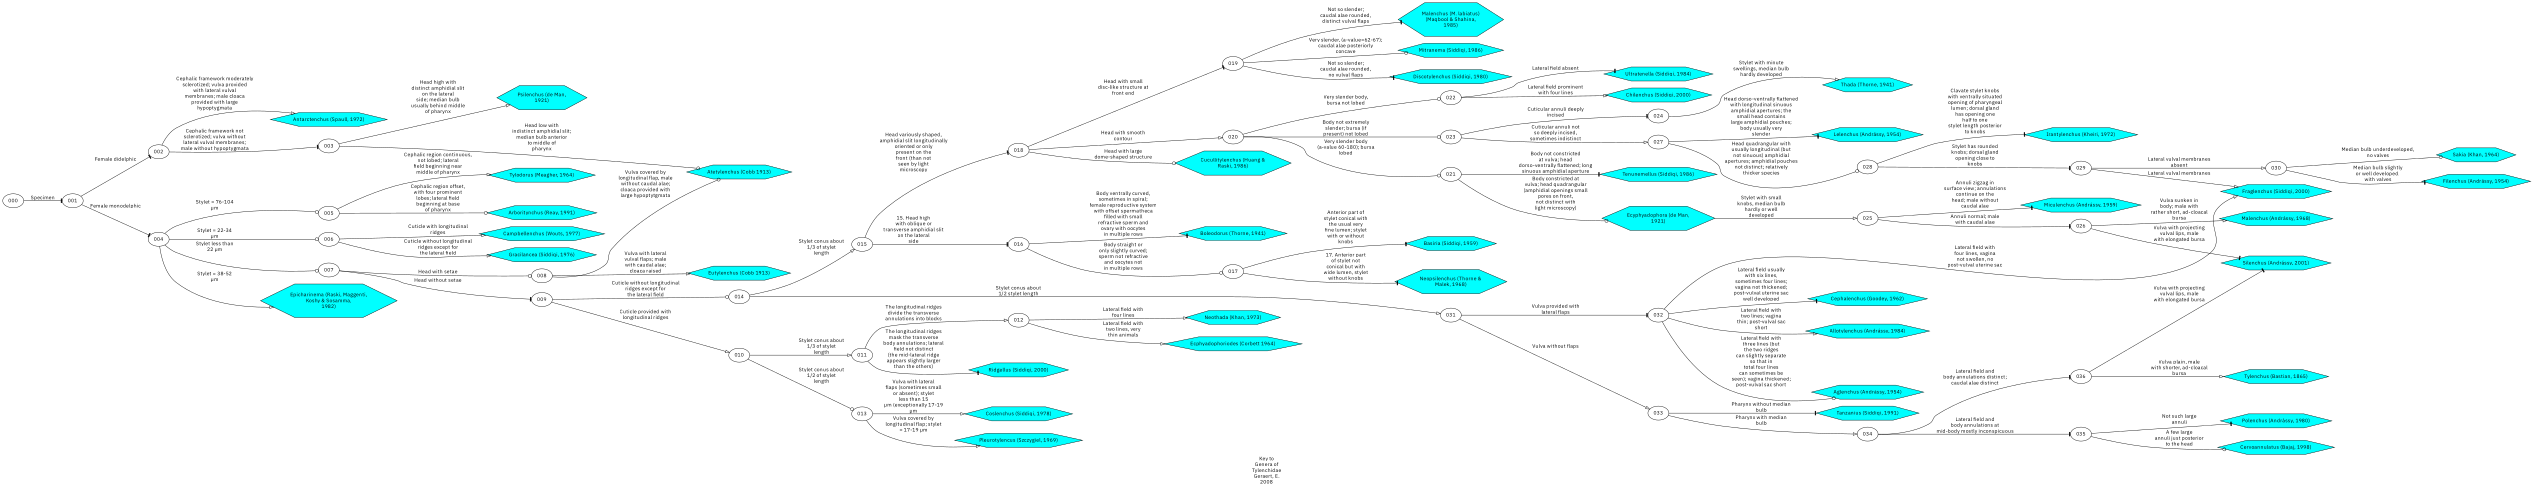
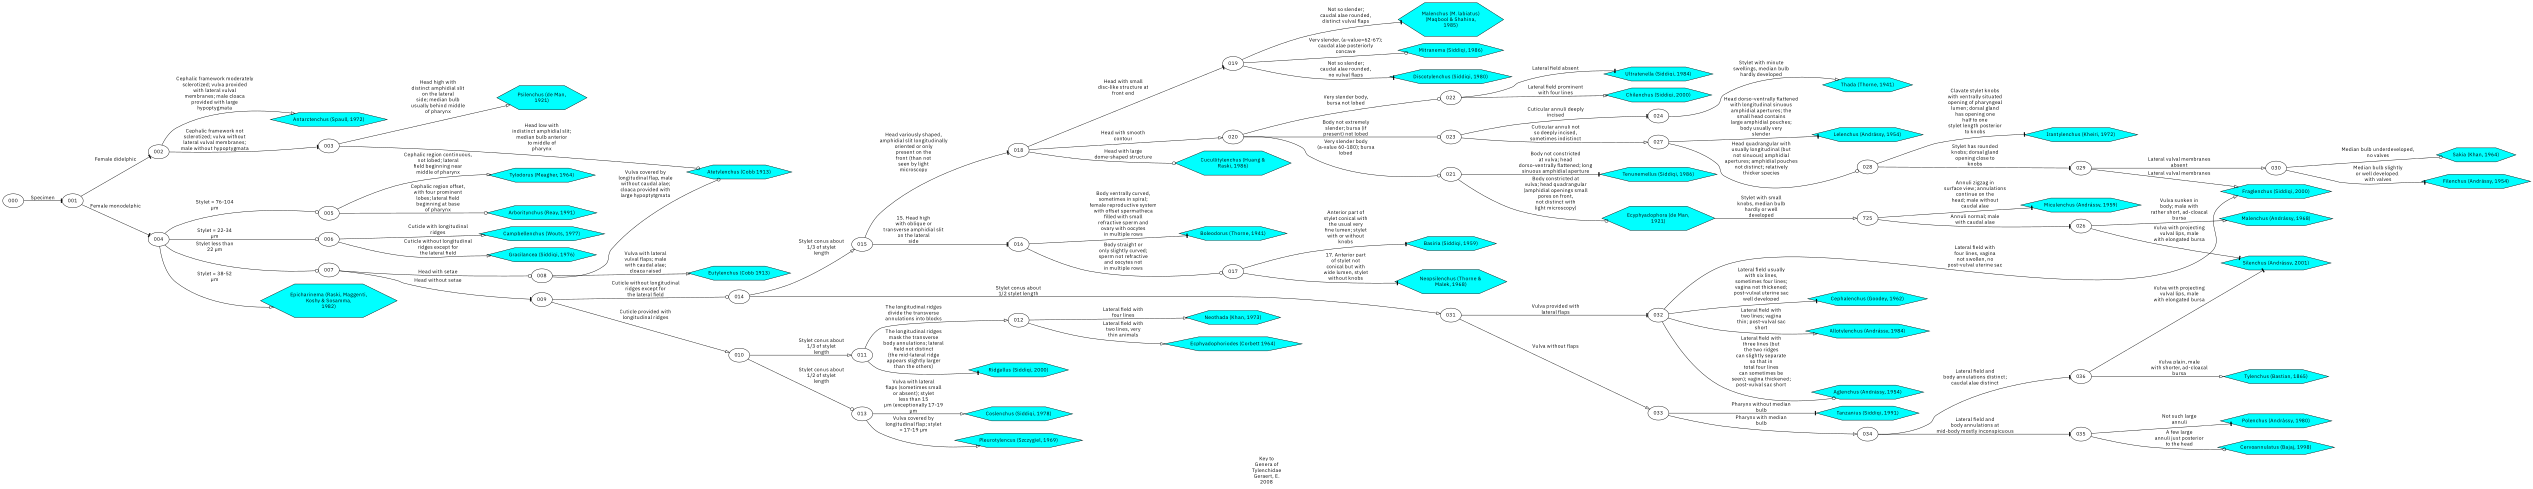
  digraph {
    fontname="IBM Plex Sans"
    label="Key to\n Genera of \nTylenchidae\n Geraert, E. \n2008"
    rankdir=LR
    remincross=True
    node [fillcolor=aqua fontname="IBM Plex Sans" shape=hexagon style=filled]
    edge [arrowhead=tee fontname="IBM Plex Sans"]
    n1 [label="Antarctenchus (Spaull, 1972)\n"]
    n2 [label="Psilenchus (de Man,\n1921)\n"]
    n3 [label="Atetylenchus (Cobb 1913)\n"]
    n4 [label="Epicharinema (Raski, Maggenti,\nKoshy & Sosamma,\n1982)\n"]
    n5 [label="Tylodorus (Meagher, 1964)\n"]
    n6 [label="Arboritynchus (Reay, 1991)\n"]
    n7 [label="Campbellenchus (Wouts, 1977)\n"]
    n8 [label="Gracilancea (Siddiqi, 1976)\n"]
    n9 [label="Eutylenchus (Cobb 1913)\n"]
    n10 [label="Ridgellus (Siddiqi, 2000)\n"]
    n11 [label="Neothada (Khan, 1973)\n"]
    n12 [label="Ecphyadophoriodes (Corbett 1964)\n"]
    n13 [label="Pleurotylencus (Szczygiel, 1969)\n"]
    n14 [label="Coslenchus (Siddiqi, 1978)\n"]
    n15 [label="Boleodorus (Thorne, 1941)\n"]
    n16 [label="Neopsilenchus (Thorne &\nMalek, 1968)\n"]
    n17 [label="Basiria (Siddiqi, 1959)\n"]
    n18 [label="Cucullitylenchus (Huang &\nRaski, 1986)\n"]
    n19 [label="Mitranema (Siddiqi, 1986)\n"]
    n20 [label="Discotylenchus (Siddiqi, 1980)\n"]
    n21 [label="Malenchus (M. labiatus)\n(Maqbool & Shahina,\n1985)\n"]
    n22 [label="Ecyphyadophora (de Man,\n1921)\n"]
-   025 [fillcolor="" shape="" style=""]
+   025 [label=725 fillcolor="" shape="" style=""]
    n24 [label="Tenunemellus (Siddiqi, 1986)\n"]
    n25 [label="Ultratenella (Siddiqi, 1984)\n"]
    n26 [label="Chilenchus (Siddiqi, 2000)\n"]
    n27 [label="Thada (Thorne, 1941)\n"]
    n28 [label="Miculenchus (Andrássy, 1959)\n"]
    n29 [label="Silenchus (Andrássy, 2001)\n"]
    n30 [label="Malenchus (Andrássy, 1968)\n"]
    n31 [label="Lelenchus (Andrássy, 1954)\n"]
    n32 [label="Irantylenchus (Kheiri, 1972)\n"]
    n33 [label="Fraglenchus (Siddiqi, 2000)\n"]
    n34 [label="Sakia (Khan, 1964)\n"]
    n35 [label="Filenchus (Andrássy, 1954)\n"]
    n36 [label="Allotylenchus (Andrássy, 1984)\n"]
    n37 [label="Aglenchus (Andrássy, 1954)\n"]
    n38 [label="Cephalenchus (Goodey, 1962)\n"]
    n39 [label="Tanzanius (Siddiqi, 1991)\n"]
    n40 [label="Cervoannulatus (Bajaj, 1998)\n"]
    n41 [label="Polenchus (Andrássy, 1980)\n"]
    n42 [label="Tylenchus (Bastian, 1865)\n"]
    000 [fillcolor="" shape="" style=""]
    001 [fillcolor="" shape="" style=""]
    002 [fillcolor="" shape="" style=""]
    004 [fillcolor="" shape="" style=""]
    003 [fillcolor="" shape="" style=""]
    005 [fillcolor="" shape="" style=""]
    006 [fillcolor="" shape="" style=""]
    007 [fillcolor="" shape="" style=""]
    008 [fillcolor="" shape="" style=""]
    009 [fillcolor="" shape="" style=""]
    010 [fillcolor="" shape="" style=""]
    014 [fillcolor="" shape="" style=""]
    011 [fillcolor="" shape="" style=""]
    013 [fillcolor="" shape="" style=""]
    015 [fillcolor="" shape="" style=""]
    031 [fillcolor="" shape="" style=""]
    012 [fillcolor="" shape="" style=""]
    016 [fillcolor="" shape="" style=""]
    018 [fillcolor="" shape="" style=""]
    032 [fillcolor="" shape="" style=""]
    033 [fillcolor="" shape="" style=""]
    017 [fillcolor="" shape="" style=""]
    019 [fillcolor="" shape="" style=""]
    020 [fillcolor="" shape="" style=""]
    034 [fillcolor="" shape="" style=""]
    021 [fillcolor="" shape="" style=""]
    022 [fillcolor="" shape="" style=""]
    023 [fillcolor="" shape="" style=""]
    024 [fillcolor="" shape="" style=""]
    027 [fillcolor="" shape="" style=""]
    028 [fillcolor="" shape="" style=""]
    026 [fillcolor="" shape="" style=""]
    029 [fillcolor="" shape="" style=""]
    030 [fillcolor="" shape="" style=""]
    035 [fillcolor="" shape="" style=""]
    036 [fillcolor="" shape="" style=""]
    n22 -> 025 [arrowhead=onormal label="Stylet with small\nknobs, median bulb\nhardly or well\ndeveloped\n"]
    025 -> n28 [label="Annuli zigzag in\nsurface view; annulations\ncontinue on the\nhead; male without\ncaudal alae\n"]
    025 -> 026 [label="Annuli normal; male\nwith caudal alae\n"]
    000 -> 001 [label=Specimen]
    001 -> 002 [label="Female didelphic\n"]
    001 -> 004 [label="Female monodelphic\n"]
    002 -> n1 [arrowhead=onormal label="Cephalic framework moderately\nsclerotized; vulva provided\nwith lateral vulval\nmembranes; male cloaca\nprovided with large\nhypoptygmata\n"]
    002 -> 003 [label="Cephalic framework not\nsclerotized; vulva without\nlateral vulval membranes;\nmale without hypoptygmata\n"]
    004 -> n4 [arrowhead=onormal label="Stylet = 38-52\nµm\n"]
    004 -> 005 [arrowhead=odot label="Stylet = 76-104\nµm\n"]
    004 -> 006 [arrowhead=odot label="Stylet = 22-34\nµm\n"]
    004 -> 007 [arrowhead=odot label="Stylet less than\n22 µm\n"]
    003 -> n2 [arrowhead=onormal label="Head high with\ndistinct amphidial slit\non the lateral\nside; median bulb\nusually behind middle\nof pharynx\n"]
    003 -> n3 [arrowhead=odot label="Head low with\nindistinct amphidial slit;\nmedian bulb anterior\nto middle of\npharynx\n"]
    005 -> n5 [arrowhead=onormal label="Cephalic region continuous,\nnot lobed; lateral\nfield beginning near\nmiddle of pharynx\n"]
    005 -> n6 [arrowhead=odot label="Cephalic region offset,\nwith four prominent\nlobes; lateral field\nbeginning at base\nof pharynx\n"]
    006 -> n7 [arrowhead=onormal label="Cuticle with longitudinal\nridges\n"]
    006 -> n8 [arrowhead=onormal label="Cuticle without longitudinal\nridges except for\nthe lateral field\n"]
    007 -> 008 [arrowhead=odot label="Head with setae\n"]
    007 -> 009 [label="Head without setae\n"]
    008 -> n3 [arrowhead=odot label="Vulva covered by\nlongitudinal flap, male\nwithout caudal alae;\ncloaca provided with\nlarge hypoptytgmata\n"]
    008 -> n9 [arrowhead=onormal label="Vulva with lateral\nvulval flaps; male\nwith caudal alae;\ncloaca raised\n"]
    009 -> 010 [arrowhead=onormal label="Cuticle provided with\nlongitudinal ridges\n"]
    009 -> 014 [arrowhead=odot label="Cuticle without longitudinal\nridges except for\nthe lateral field\n"]
    010 -> 011 [arrowhead=onormal label="Stylet conus about\n1/3 of stylet\nlength\n"]
    010 -> 013 [arrowhead=odot label="Stylet conus about\n1/2 of stylet\nlength\n"]
    014 -> 015 [arrowhead=onormal label="Stylet conus about\n1/3 of stylet\nlength\n"]
    014 -> 031 [arrowhead=onormal label="Stylet conus about\n1/2 stylet length\n"]
    011 -> n10 [label="The longitudinal ridges\nmask the transverse\nbody annulations; lateral\nfield not distinct\n(the mid-lateral ridge\nappears slightly larger\nthan the others)\n"]
    011 -> 012 [arrowhead=onormal label="The longitudinal ridges\ndivide the transverse\nannulations into blocks\n"]
    013 -> n13 [arrowhead=onormal label="Vulva covered by\nlongitudinal flap; stylet\n= 17-19 µm\n"]
    013 -> n14 [arrowhead=onormal label="Vulva with lateral\nflaps (sometimes small\nor absent); stylet\nless than 15\nµm (exceptionally 17-19\nµm\n"]
    015 -> 016 [label="15. Head high\nwith oblique or\ntransverse amphidial slit\non the lateral\nside\n"]
    015 -> 018 [label="Head variously shaped,\namphidial slit longitudinally\noriented or only\npresent on the\nfront (than not\nseen by light\nmicroscopy\n"]
    031 -> 032 [label="Vulva provided with\nlateral flaps\n"]
    031 -> 033 [arrowhead=onormal label="Vulva without flaps\n"]
    012 -> n11 [arrowhead=onormal label="Lateral field with\nfour lines\n"]
    012 -> n12 [arrowhead=onormal label="Lateral field with\ntwo lines, very\nthin animals\n"]
    016 -> n15 [label="Body ventrally curved,\nsometimes in spiral;\nfemale reproductive system\nwith offset spermatheca\nfilled with small\nrefractive sperm and\novary with oocytes\nin multiple rows\n"]
    016 -> 017 [arrowhead=odot label="Body straight or\nonly slightly curved;\nsperm not refractive\nand oocytes not\nin multiple rows\n"]
    018 -> n18 [arrowhead=odot label="Head with large\ndome-shaped structure\n"]
    018 -> 019 [label="Head with small\ndisc-like structure at\nfront end\n"]
    018 -> 020 [arrowhead=onormal label="Head with smooth\ncontour\n"]
    032 -> n33 [arrowhead=onormal label="Lateral field with\nfour lines, vagina\nnot swollen, no\npost-vulval uterine sac\n"]
    032 -> n36 [arrowhead=onormal label="Lateral field with\ntwo lines; vagina\nthin; post-vulval sac\nshort\n"]
    032 -> n37 [arrowhead=odot label="Lateral field with\nthree lines (but\nthe two ridges\ncan slightly separate\nso that in\ntotal four lines\ncan sometimes be\nseen); vagina thickened;\npost-vulval sac short\n"]
    032 -> n38 [label="Lateral field usually\nwith six lines,\nsometimes four lines;\nvagina not thickened;\npost-vulval uterine sac\nwell developed\n"]
    033 -> n39 [label="Pharynx without median\nbulb\n"]
    033 -> 034 [arrowhead=onormal label="Pharynx with median\nbulb\n"]
    017 -> n16 [label="17. Anterior part\nof stylet not\nconical but with\nwide lumen, stylet\nwithout knobs\n"]
    017 -> n17 [label="Anterior part of\nstylet conical with\nthe usual very\nfine lumen; stylet\nwith or without\nknobs\n"]
    019 -> n19 [arrowhead=odot label="Very slender, (a-value=62-67);\ncaudal alae posteriorly\nconcave\n"]
    019 -> n20 [label="Not so slender;\ncaudal alae rounded,\nno vulval flaps\n"]
    019 -> n21 [label="Not so slender;\ncaudal alae rounded,\ndistinct vulval flaps\n"]
    020 -> 021 [arrowhead=odot label="Very slender body\n(a-value 60-180); bursa\nlobed\n"]
    020 -> 022 [arrowhead=odot label="Very slender body,\nbursa not lobed\n"]
    020 -> 023 [arrowhead=odot label="Body not extremely\nslender; bursa (if\npresent) not lobed\n"]
    034 -> 035 [label="Lateral field and\nbody annulations at\nmid-body mostly inconspicuous\n"]
    034 -> 036 [label="Lateral field and\nbody annulations distinct;\ncaudal alae distinct\n"]
    021 -> n22 [arrowhead=odot label="Body constricted at\nvulva; head quadrangular\n(amphidial openings small\npores on front,\nnot distinct with\nlight microscopy)\n"]
    021 -> n24 [label="Body not constricted\nat vulva; head\ndorso-ventrally flattened; long\nsinuous amphidial aperture\n"]
    022 -> n25 [label="Lateral field absent\n"]
    022 -> n26 [arrowhead=onormal label="Lateral field prominent\nwith four lines\n"]
    023 -> 024 [label="Cuticular annuli deeply\nincised\n"]
    023 -> 027 [arrowhead=onormal label="Cuticular annuli not\nso deeply incised,\nsometimes indistinct\n"]
    024 -> n27 [arrowhead=onormal label="Stylet with minute\nswellings, median bulb\nhardly developed\n"]
    027 -> n31 [label="Head dorso-ventrally flattened\nwith longitudinal sinuous\namphidial apertures; the\nsmall head contains\nlarge amphidial pouches;\nbody usually very\nslender\n"]
    027 -> 028 [arrowhead=odot label="Head quadrangular with\nusually longitudinal (but\nnot sinuous) amphidial\napertures; amphidial pouches\nnot distinct; relatively\nthicker species\n"]
    028 -> n32 [label="Clavate stylet knobs\nwith ventrally situated\nopening of pharyngeal\nlumen; dorsal gland\nhas opening one\nhalf to one\nstylet length posterior\nto knobs\n"]
    028 -> 029 [label="Stylet has rounded\nknobs; dorsal gland\nopening close to\nknobs\n"]
    026 -> n29 [label="Vulva with projecting\nvulval lips, male\nwith elongated bursa\n"]
    026 -> n30 [arrowhead=onormal label="Vulva sunken in\nbody; male with\nrather short, ad-cloacal\nbursa\n"]
    029 -> n33 [arrowhead=onormal label="Lateral vulval membranes\n"]
    029 -> 030 [arrowhead=onormal label="Lateral vulval membranes\nabsent\n"]
    030 -> n34 [arrowhead=odot label="Median bulb underdeveloped,\nno valves\n"]
    030 -> n35 [label="Median bulb slightly\nor well developed,\nwith valves\n"]
    035 -> n40 [arrowhead=odot label="A few large\nannuli just posterior\nto the head\n"]
    035 -> n41 [label="Not such large\nannuli\n"]
    036 -> n29 [label="Vulva with projecting\nvulval lips, male\nwith elongated bursa\n"]
    036 -> n42 [arrowhead=onormal label="Vulva plain, male\nwith shorter, ad-cloacal\nbursa\n"]
  }
